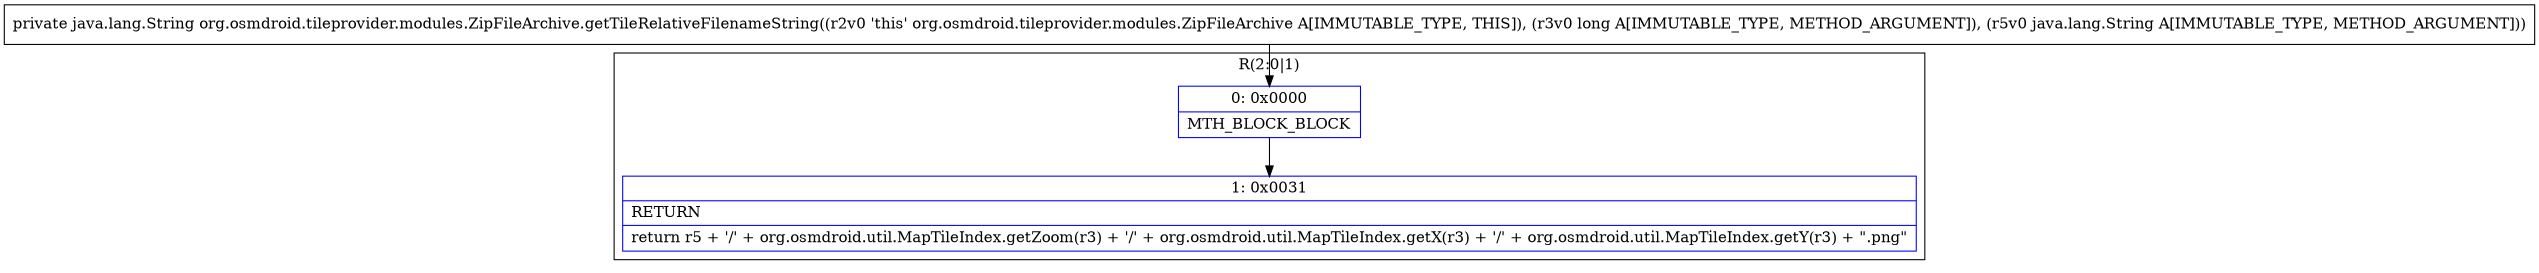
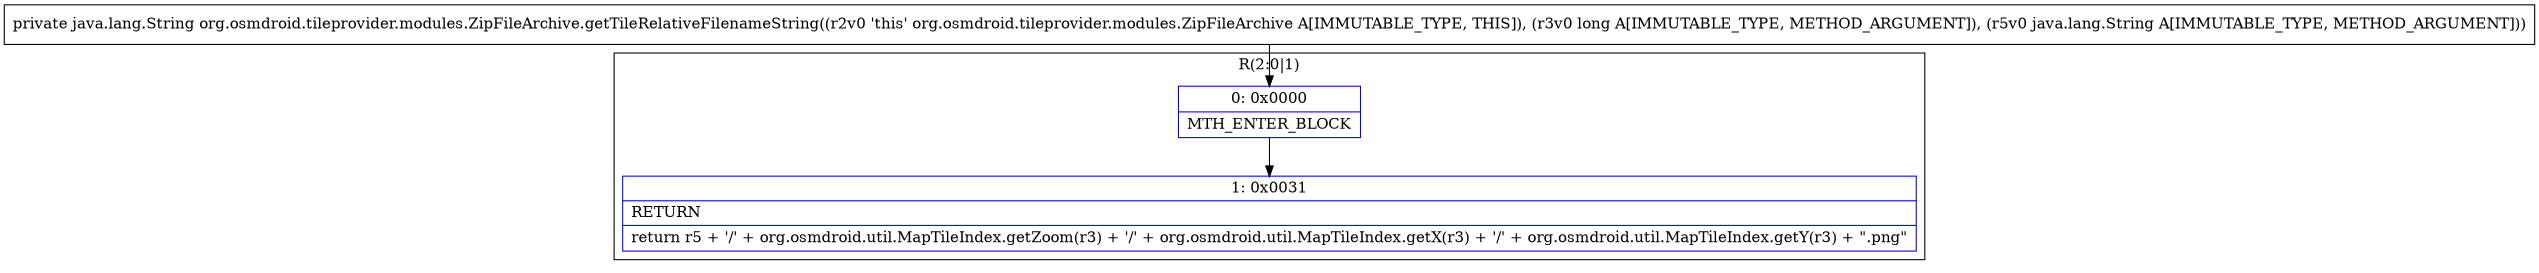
  digraph {
    node [color=blue shape=record]
-   n1 [label="{0\:\ 0x0000|MTH_BLOCK_BLOCK\l}"]
+   n1 [label="{0\:\ 0x0000|MTH_ENTER_BLOCK\l}"]
    n2 [label="{1\:\ 0x0031|RETURN\l|return r5 + '\/' + org.osmdroid.util.MapTileIndex.getZoom(r3) + '\/' + org.osmdroid.util.MapTileIndex.getX(r3) + '\/' + org.osmdroid.util.MapTileIndex.getY(r3) + \".png\"\l}"]
    n3 [label="{private java.lang.String org.osmdroid.tileprovider.modules.ZipFileArchive.getTileRelativeFilenameString((r2v0 'this' org.osmdroid.tileprovider.modules.ZipFileArchive A[IMMUTABLE_TYPE, THIS]), (r3v0 long A[IMMUTABLE_TYPE, METHOD_ARGUMENT]), (r5v0 java.lang.String A[IMMUTABLE_TYPE, METHOD_ARGUMENT])) }" color=""]
    subgraph cluster_1 {
      label="R(2:0|1)"
      n1
      n2
    }
    n1 -> n2
    n3 -> n1
  }
